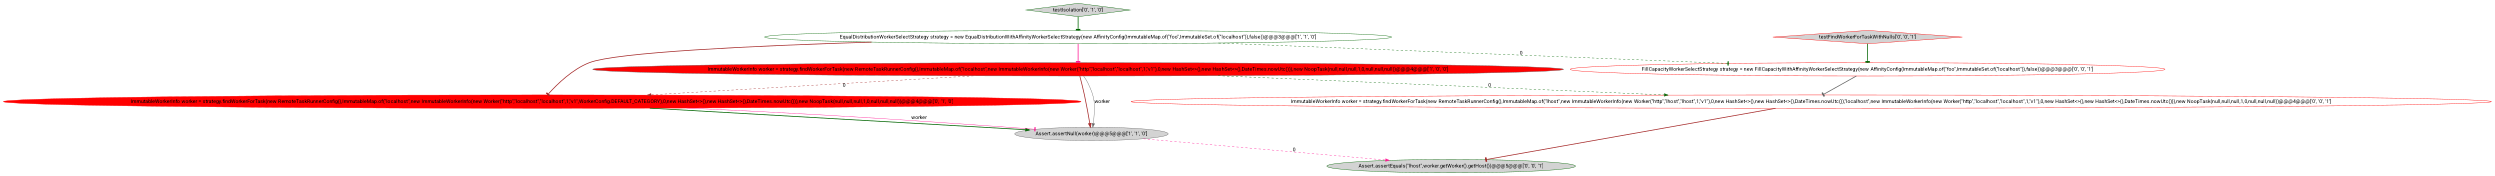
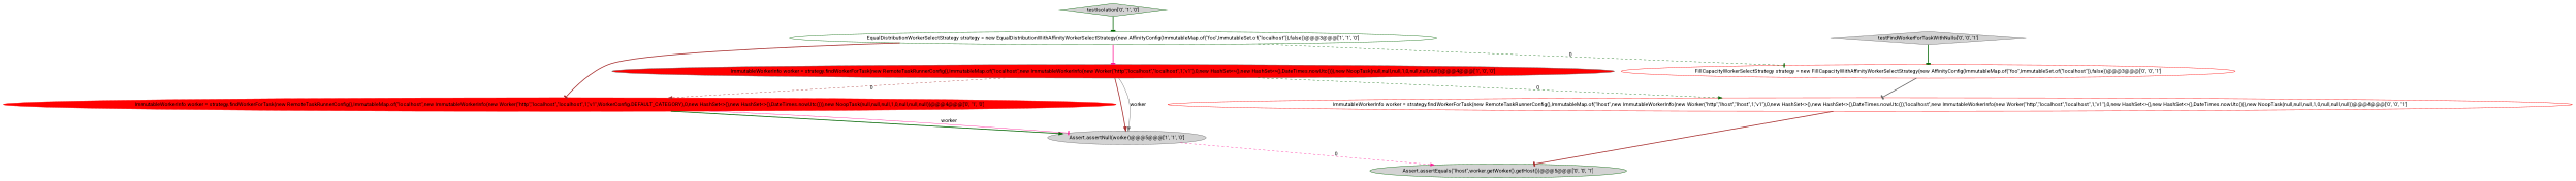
  digraph {
    fontname=Roboto
    node [color=red fillcolor=lightgray fontname=Roboto shape=ellipse style=filled]
    edge [arrowhead=tee color=darkgreen fontname=Roboto style=bold]
    n1 [color=darkgreen fillcolor=white label="EqualDistributionWorkerSelectStrategy strategy = new EqualDistributionWithAffinityWorkerSelectStrategy(new AffinityConfig(ImmutableMap.of(\"foo\",ImmutableSet.of(\"localhost\")),false))@@@3@@@['1', '1', '0']"]
    n2 [fillcolor=red label="ImmutableWorkerInfo worker = strategy.findWorkerForTask(new RemoteTaskRunnerConfig(),ImmutableMap.of(\"localhost\",new ImmutableWorkerInfo(new Worker(\"http\",\"localhost\",\"localhost\",1,\"v1\",WorkerConfig.DEFAULT_CATEGORY),0,new HashSet<>(),new HashSet<>(),DateTimes.nowUtc())),new NoopTask(null,null,null,1,0,null,null,null))@@@4@@@['0', '1', '0']"]
    n3 [fillcolor=white label="FillCapacityWorkerSelectStrategy strategy = new FillCapacityWithAffinityWorkerSelectStrategy(new AffinityConfig(ImmutableMap.of(\"foo\",ImmutableSet.of(\"localhost\")),false))@@@3@@@['0', '0', '1']"]
    n4 [color=gray40 fillcolor=red label="ImmutableWorkerInfo worker = strategy.findWorkerForTask(new RemoteTaskRunnerConfig(),ImmutableMap.of(\"localhost\",new ImmutableWorkerInfo(new Worker(\"http\",\"localhost\",\"localhost\",1,\"v1\"),0,new HashSet<>(),new HashSet<>(),DateTimes.nowUtc())),new NoopTask(null,null,null,1,0,null,null,null))@@@4@@@['1', '0', '0']"]
    n5 [color=gray40 label="Assert.assertNull(worker)@@@5@@@['1', '1', '0']"]
    n6 [fillcolor=white label="ImmutableWorkerInfo worker = strategy.findWorkerForTask(new RemoteTaskRunnerConfig(),ImmutableMap.of(\"lhost\",new ImmutableWorkerInfo(new Worker(\"http\",\"lhost\",\"lhost\",1,\"v1\"),0,new HashSet<>(),new HashSet<>(),DateTimes.nowUtc()),\"localhost\",new ImmutableWorkerInfo(new Worker(\"http\",\"localhost\",\"localhost\",1,\"v1\"),0,new HashSet<>(),new HashSet<>(),DateTimes.nowUtc())),new NoopTask(null,null,null,1,0,null,null,null))@@@4@@@['0', '0', '1']"]
    n7 [color=darkgreen label="Assert.assertEquals(\"lhost\",worker.getWorker().getHost())@@@5@@@['0', '0', '1']"]
    n8 [color=darkgreen label="testIsolation['0', '1', '0']" shape=diamond]
-   n9 [label="testFindWorkerForTaskWithNulls['0', '0', '1']" shape=diamond]
+   n9 [color=gray40 label="testFindWorkerForTaskWithNulls['0', '0', '1']" shape=diamond]
    n1 -> n2 [color=brown]
    n1 -> n3 [label=0 style=dashed]
    n1 -> n4 [color=deeppink]
    n2 -> n5 [arrowhead=normal]
    n2 -> n5 [color=deeppink label=worker style=solid]
    n3 -> n6 [color=gray40]
    n4 -> n2 [arrowhead=normal color=brown label=0 style=dashed]
    n4 -> n5 [arrowhead=normal color=brown]
    n4 -> n5 [arrowhead=normal color=gray40 label=worker style=solid]
    n4 -> n6 [arrowhead=normal label=0 style=dashed]
    n5 -> n7 [arrowhead=normal color=deeppink label=0 style=dashed]
    n6 -> n7 [color=brown]
    n8 -> n1
    n9 -> n3
  }
